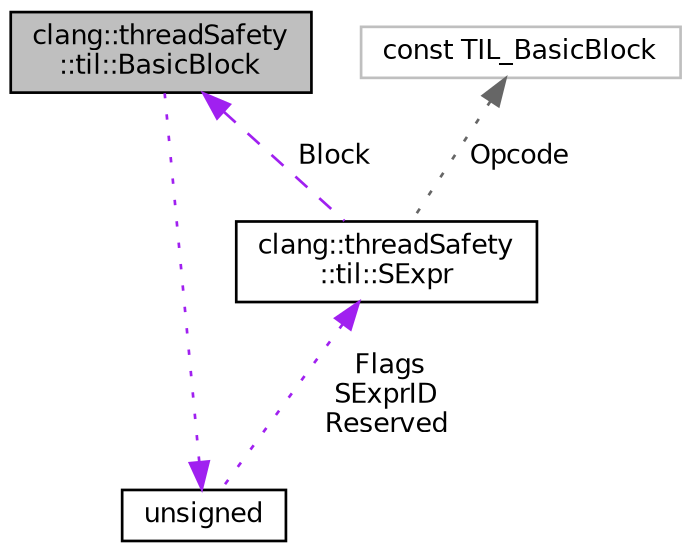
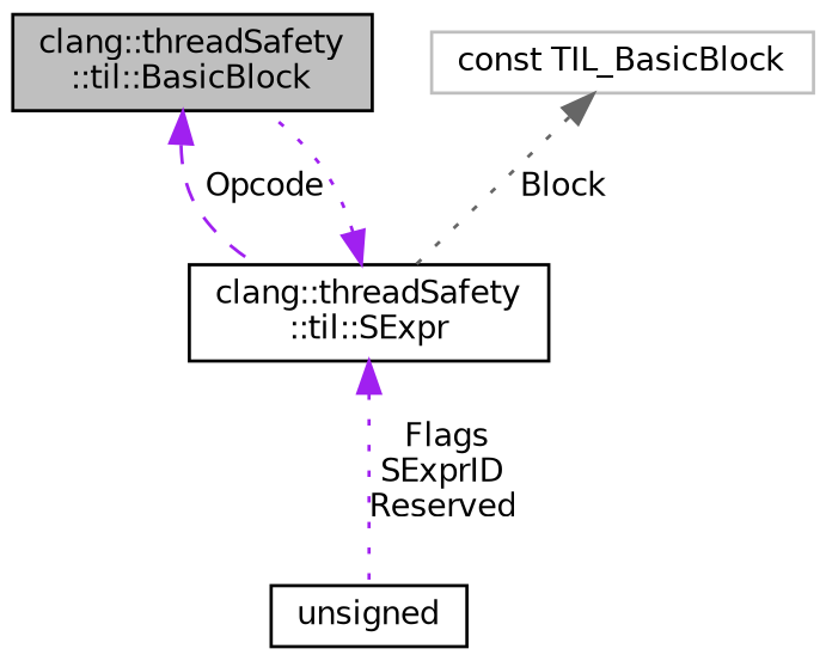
  digraph {
    fontname="DejaVu Sans"
    node [color=black fontname="DejaVu Sans" fontsize=10 shape=record]
    edge [color=purple dir=back fontname="DejaVu Sans" fontsize=10 labelfontname=Helvetica labelfontsize=10 style=dotted]
    n1 [fillcolor=grey75 fontcolor=black height=0.2 label="clang::threadSafety\l::til::BasicBlock" style=filled width=0.4]
    n2 [height=0.2 label="clang::threadSafety\l::til::SExpr" width=0.4]
    n3 [height=0.2 label=unsigned width=0.4]
    n4 [color=grey75 height=0.2 label="const TIL_BasicBlock" width=0.4]
-   n1 -> n2 [label=" Block" style=dashed]
-   n3 -> n1
+   n1 -> n2 [label=" Opcode" style=dashed]
+   n2 -> n1
    n2 -> n3 [label=" Flags\nSExprID\nReserved"]
-   n4 -> n2 [color=gray40 label=" Opcode"]
+   n4 -> n2 [color=gray40 label=" Block"]
  }
